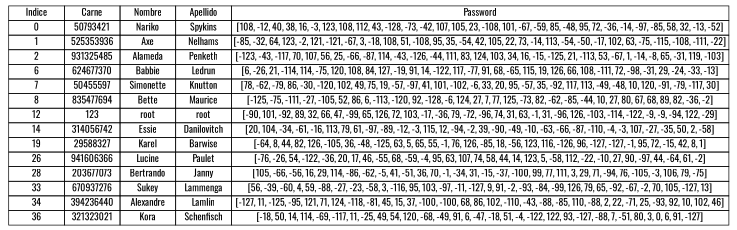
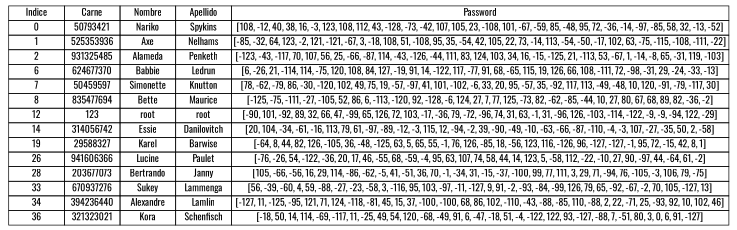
  digraph {
    rankdir=TB
    fontname=Oswald
-   n1 [label=<<table border="0" cellspacing="0">         <tr><td border="1" width="80">Indice</td>        <td border="1" width="80">Carne</td>        <td border="1" width="80">Nombre</td>        <td border="1" width="80">Apellido</td>        <td border="1" width="80">Password</td>        </tr>      <tr> <td border="1" width="80">0</td>       <td border="1" width="80">50793421</td>       <td border="1" width="80">Nariko</td>       <td border="1" width="80">Spykins</td>       <td border="1" width="80">[108, -12, 40, 38, 16, -3, 123, 108, 112, 43, -128, -73, -42, 107, 105, 23, -108, 101, -67, -59, 85, -48, 95, 72, -36, -14, -97, -85, 58, 32, -13, -52]</td> </tr>       <tr> <td border="1" width="80">1</td>       <td border="1" width="80">525353936</td>       <td border="1" width="80">Axe</td>       <td border="1" width="80">Nelhams</td>       <td border="1" width="80">[-85, -32, 64, 123, -2, 121, -121, -67, 3, -18, 108, 51, -108, 95, 35, -54, 42, 105, 22, 73, -14, 113, -54, -50, -17, 102, 63, -75, -115, -108, -111, -22]</td> </tr>       <tr> <td border="1" width="80">2</td>       <td border="1" width="80">931325485</td>       <td border="1" width="80">Alameda</td>       <td border="1" width="80">Penketh</td>       <td border="1" width="80">[-123, -43, -117, 70, 107, 56, 25, -66, -87, 114, -43, -126, -44, 111, 83, 124, 103, 34, 16, -15, -125, 21, -113, 53, -67, 1, -14, -8, 65, -31, 119, -103]</td> </tr>       <tr> <td border="1" width="80">6</td>       <td border="1" width="80">624677370</td>       <td border="1" width="80">Babbie</td>       <td border="1" width="80">Ledrun</td>       <td border="1" width="80">[6, -26, 21, -114, 114, -75, 120, 108, 84, 127, -19, 91, 14, -122, 117, -77, 91, 68, -65, 115, 19, 126, 66, 108, -111, 72, -98, -31, 29, -24, -33, -13]</td> </tr>       <tr> <td border="1" width="80">7</td>       <td border="1" width="80">50455597</td>       <td border="1" width="80">Simonette</td>       <td border="1" width="80">Knutton</td>       <td border="1" width="80">[78, -62, -79, 86, -30, -120, 102, 49, 75, 19, -57, -97, 41, 101, -102, -6, 33, 20, 95, -57, 35, -92, 117, 113, -49, -48, 10, 120, -91, -79, -117, 30]</td> </tr>       <tr> <td border="1" width="80">8</td>       <td border="1" width="80">835477694</td>       <td border="1" width="80">Bette</td>       <td border="1" width="80">Maurice</td>       <td border="1" width="80">[-125, -75, -111, -27, -105, 52, 86, 6, -113, -120, 92, -128, -6, 124, 27, 7, 77, 125, -73, 82, -62, -85, -44, 10, 27, 80, 67, 68, 89, 82, -36, -2]</td> </tr>       <tr> <td border="1" width="80">12</td>       <td border="1" width="80">123</td>       <td border="1" width="80">root</td>       <td border="1" width="80">root</td>       <td border="1" width="80">[-90, 101, -92, 89, 32, 66, 47, -99, 65, 126, 72, 103, -17, -36, 79, -72, -96, 74, 31, 63, -1, 31, -96, 126, -103, -114, -122, -9, -9, -94, 122, -29]</td> </tr>       <tr> <td border="1" width="80">14</td>       <td border="1" width="80">314056742</td>       <td border="1" width="80">Essie</td>       <td border="1" width="80">Danilovitch</td>       <td border="1" width="80">[20, 104, -34, -61, -16, 113, 79, 61, -97, -89, -12, -3, 115, 12, -94, -2, 39, -90, -49, -10, -63, -66, -87, -110, -4, -3, 107, -27, -35, 50, 2, -58]</td> </tr>       <tr> <td border="1" width="80">19</td>       <td border="1" width="80">29588327</td>       <td border="1" width="80">Karel</td>       <td border="1" width="80">Barwise</td>       <td border="1" width="80">[-64, 8, 44, 82, 126, -105, 36, -48, -125, 63, 5, 65, 55, -1, 76, 126, -85, 18, -56, 123, 116, -126, 96, -127, -127, -1, 95, 72, -15, 42, 8, 1]</td> </tr>       <tr> <td border="1" width="80">26</td>       <td border="1" width="80">941606366</td>       <td border="1" width="80">Lucine</td>       <td border="1" width="80">Paulet</td>       <td border="1" width="80">[-76, -26, 54, -122, -36, 20, 17, 46, -55, 68, -59, -4, 95, 63, 107, 74, 58, 44, 14, 123, 5, -58, 112, -22, -10, 27, 90, -97, 44, -64, 61, -2]</td> </tr>       <tr> <td border="1" width="80">28</td>       <td border="1" width="80">203677073</td>       <td border="1" width="80">Bertrando</td>       <td border="1" width="80">Janny</td>       <td border="1" width="80">[105, -66, -56, 16, 29, 114, -86, -62, -5, 41, -51, 36, 70, -1, -34, 31, -15, -37, -100, 99, 77, 111, 3, 29, 71, -94, 76, -105, -3, 106, 79, -75]</td> </tr>       <tr> <td border="1" width="80">33</td>       <td border="1" width="80">670937276</td>       <td border="1" width="80">Sukey</td>       <td border="1" width="80">Lammenga</td>       <td border="1" width="80">[56, -39, -60, 4, 59, -88, -27, -23, -58, 3, -116, 95, 103, -97, -11, -127, 9, 91, -2, -93, -84, -99, 126, 79, 65, -92, -67, -2, 70, 105, -127, 13]</td> </tr>       <tr> <td border="1" width="80">34</td>       <td border="1" width="80">394236440</td>       <td border="1" width="80">Alexandre</td>       <td border="1" width="80">Lamlin</td>       <td border="1" width="80">[-127, 11, -125, -95, 121, 71, 124, -118, -81, 45, 15, 37, -100, -100, 68, 86, 102, -110, -43, -88, -85, 110, -88, 2, 22, -71, 25, -93, 92, 10, 102, 46]</td> </tr>       <tr> <td border="1" width="80">36</td>       <td border="1" width="80">321323021</td>       <td border="1" width="80">Kora</td>       <td border="1" width="80">Schenfisch</td>       <td border="1" width="80">[-18, 50, 14, 114, -69, -117, 11, -25, 49, 54, 120, -68, -49, 91, 6, -47, -18, 51, -4, -122, 122, 93, -127, -88, 7, -51, 80, 3, 0, 6, 91, -127]</td> </tr>                 </table>> shape=none fontname=Oswald]
+   n1 [label=<<table border="0" cellspacing="0">         <tr><td border="1" width="80">Indice</td>        <td border="1" width="80">Carne</td>        <td border="1" width="80">Nombre</td>        <td border="1" width="80">Apellido</td>        <td border="1" width="80">Password</td>        </tr>      <tr> <td border="1" width="80">0</td>       <td border="1" width="80">50793421</td>       <td border="1" width="80">Nariko</td>       <td border="1" width="80">Spykins</td>       <td border="1" width="80">[108, -12, 40, 38, 16, -3, 123, 108, 112, 43, -128, -73, -42, 107, 105, 23, -108, 101, -67, -59, 85, -48, 95, 72, -36, -14, -97, -85, 58, 32, -13, -52]</td> </tr>       <tr> <td border="1" width="80">1</td>       <td border="1" width="80">525353936</td>       <td border="1" width="80">Axe</td>       <td border="1" width="80">Nelhams</td>       <td border="1" width="80">[-85, -32, 64, 123, -2, 121, -121, -67, 3, -18, 108, 51, -108, 95, 35, -54, 42, 105, 22, 73, -14, 113, -54, -50, -17, 102, 63, -75, -115, -108, -111, -22]</td> </tr>       <tr> <td border="1" width="80">2</td>       <td border="1" width="80">931325485</td>       <td border="1" width="80">Alameda</td>       <td border="1" width="80">Penketh</td>       <td border="1" width="80">[-123, -43, -117, 70, 107, 56, 25, -66, -87, 114, -43, -126, -44, 111, 83, 124, 103, 34, 16, -15, -125, 21, -113, 53, -67, 1, -14, -8, 65, -31, 119, -103]</td> </tr>       <tr> <td border="1" width="80">6</td>       <td border="1" width="80">624677370</td>       <td border="1" width="80">Babbie</td>       <td border="1" width="80">Ledrun</td>       <td border="1" width="80">[6, -26, 21, -114, 114, -75, 120, 108, 84, 127, -19, 91, 14, -122, 117, -77, 91, 68, -65, 115, 19, 126, 66, 108, -111, 72, -98, -31, 29, -24, -33, -13]</td> </tr>       <tr> <td border="1" width="80">7</td>       <td border="1" width="80">50459597</td>       <td border="1" width="80">Simonette</td>       <td border="1" width="80">Knutton</td>       <td border="1" width="80">[78, -62, -79, 86, -30, -120, 102, 49, 75, 19, -57, -97, 41, 101, -102, -6, 33, 20, 95, -57, 35, -92, 117, 113, -49, -48, 10, 120, -91, -79, -117, 30]</td> </tr>       <tr> <td border="1" width="80">8</td>       <td border="1" width="80">835477694</td>       <td border="1" width="80">Bette</td>       <td border="1" width="80">Maurice</td>       <td border="1" width="80">[-125, -75, -111, -27, -105, 52, 86, 6, -113, -120, 92, -128, -6, 124, 27, 7, 77, 125, -73, 82, -62, -85, -44, 10, 27, 80, 67, 68, 89, 82, -36, -2]</td> </tr>       <tr> <td border="1" width="80">12</td>       <td border="1" width="80">123</td>       <td border="1" width="80">root</td>       <td border="1" width="80">root</td>       <td border="1" width="80">[-90, 101, -92, 89, 32, 66, 47, -99, 65, 126, 72, 103, -17, -36, 79, -72, -96, 74, 31, 63, -1, 31, -96, 126, -103, -114, -122, -9, -9, -94, 122, -29]</td> </tr>       <tr> <td border="1" width="80">14</td>       <td border="1" width="80">314056742</td>       <td border="1" width="80">Essie</td>       <td border="1" width="80">Danilovitch</td>       <td border="1" width="80">[20, 104, -34, -61, -16, 113, 79, 61, -97, -89, -12, -3, 115, 12, -94, -2, 39, -90, -49, -10, -63, -66, -87, -110, -4, -3, 107, -27, -35, 50, 2, -58]</td> </tr>       <tr> <td border="1" width="80">19</td>       <td border="1" width="80">29588327</td>       <td border="1" width="80">Karel</td>       <td border="1" width="80">Barwise</td>       <td border="1" width="80">[-64, 8, 44, 82, 126, -105, 36, -48, -125, 63, 5, 65, 55, -1, 76, 126, -85, 18, -56, 123, 116, -126, 96, -127, -127, -1, 95, 72, -15, 42, 8, 1]</td> </tr>       <tr> <td border="1" width="80">26</td>       <td border="1" width="80">941606366</td>       <td border="1" width="80">Lucine</td>       <td border="1" width="80">Paulet</td>       <td border="1" width="80">[-76, -26, 54, -122, -36, 20, 17, 46, -55, 68, -59, -4, 95, 63, 107, 74, 58, 44, 14, 123, 5, -58, 112, -22, -10, 27, 90, -97, 44, -64, 61, -2]</td> </tr>       <tr> <td border="1" width="80">28</td>       <td border="1" width="80">203677073</td>       <td border="1" width="80">Bertrando</td>       <td border="1" width="80">Janny</td>       <td border="1" width="80">[105, -66, -56, 16, 29, 114, -86, -62, -5, 41, -51, 36, 70, -1, -34, 31, -15, -37, -100, 99, 77, 111, 3, 29, 71, -94, 76, -105, -3, 106, 79, -75]</td> </tr>       <tr> <td border="1" width="80">33</td>       <td border="1" width="80">670937276</td>       <td border="1" width="80">Sukey</td>       <td border="1" width="80">Lammenga</td>       <td border="1" width="80">[56, -39, -60, 4, 59, -88, -27, -23, -58, 3, -116, 95, 103, -97, -11, -127, 9, 91, -2, -93, -84, -99, 126, 79, 65, -92, -67, -2, 70, 105, -127, 13]</td> </tr>       <tr> <td border="1" width="80">34</td>       <td border="1" width="80">394236440</td>       <td border="1" width="80">Alexandre</td>       <td border="1" width="80">Lamlin</td>       <td border="1" width="80">[-127, 11, -125, -95, 121, 71, 124, -118, -81, 45, 15, 37, -100, -100, 68, 86, 102, -110, -43, -88, -85, 110, -88, 2, 22, -71, 25, -93, 92, 10, 102, 46]</td> </tr>       <tr> <td border="1" width="80">36</td>       <td border="1" width="80">321323021</td>       <td border="1" width="80">Kora</td>       <td border="1" width="80">Schenfisch</td>       <td border="1" width="80">[-18, 50, 14, 114, -69, -117, 11, -25, 49, 54, 120, -68, -49, 91, 6, -47, -18, 51, -4, -122, 122, 93, -127, -88, 7, -51, 80, 3, 0, 6, 91, -127]</td> </tr>                 </table>> shape=none fontname=Oswald]
  }
